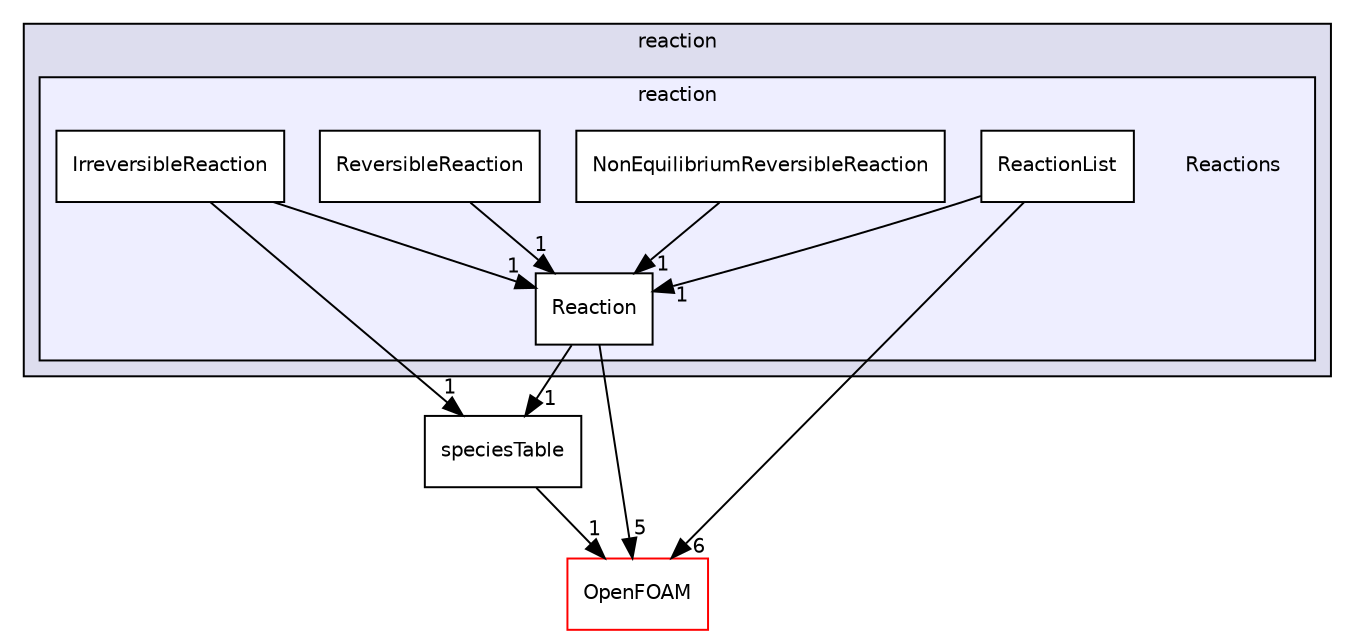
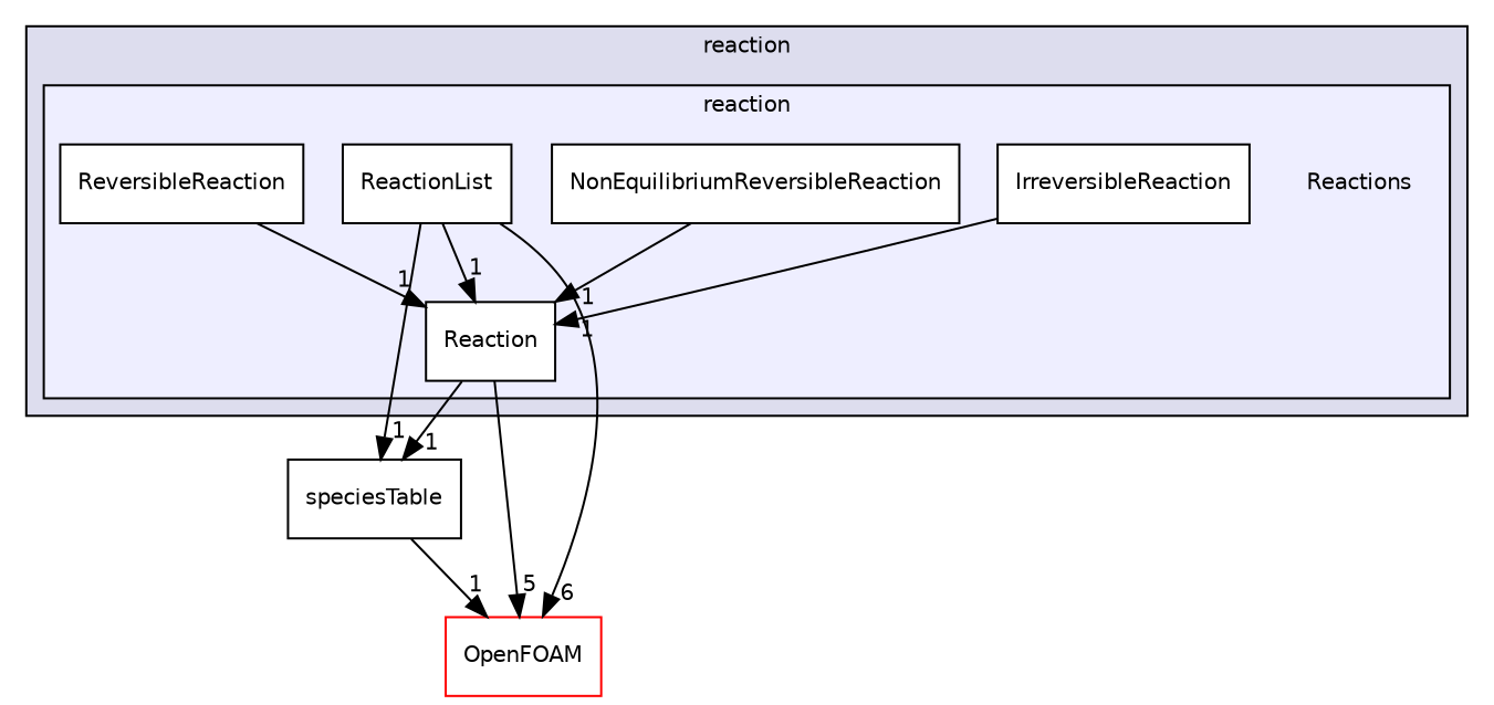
  digraph {
    compound=true
    node [fontname=Helvetica fontsize=10 shape=box color=black fillcolor=white style=filled]
    edge [headlabel=1 labeldistance=1.5 labelfontname=Helvetica labelfontsize=10]
    n1 [label=Reactions shape=plaintext color="" fillcolor="" style=""]
    n2 [label=IrreversibleReaction]
    n3 [label=NonEquilibriumReversibleReaction]
    n4 [label=Reaction]
    n5 [label=ReactionList]
    n6 [label=ReversibleReaction]
    n7 [label=speciesTable color="" fillcolor="" style=""]
    n8 [color=red label=OpenFOAM fillcolor="" style=""]
    subgraph cluster_1 {
      bgcolor="#ddddee"
      fontname=Helvetica
      fontsize=10
      label=reaction
      pencolor=black
      subgraph cluster_2 {
        bgcolor="#eeeeff"
        fontname=Helvetica
        fontsize=10
        pencolor=black
        n1
        n2
        n3
        n4
        n5
        n6
      }
    }
    n2 -> n4
    n3 -> n4
    n4 -> n7
    n4 -> n8 [headlabel=5]
    n5 -> n4
-   n2 -> n7
+   n5 -> n7
    n5 -> n8 [headlabel=6]
    n6 -> n4
    n7 -> n8
  }
